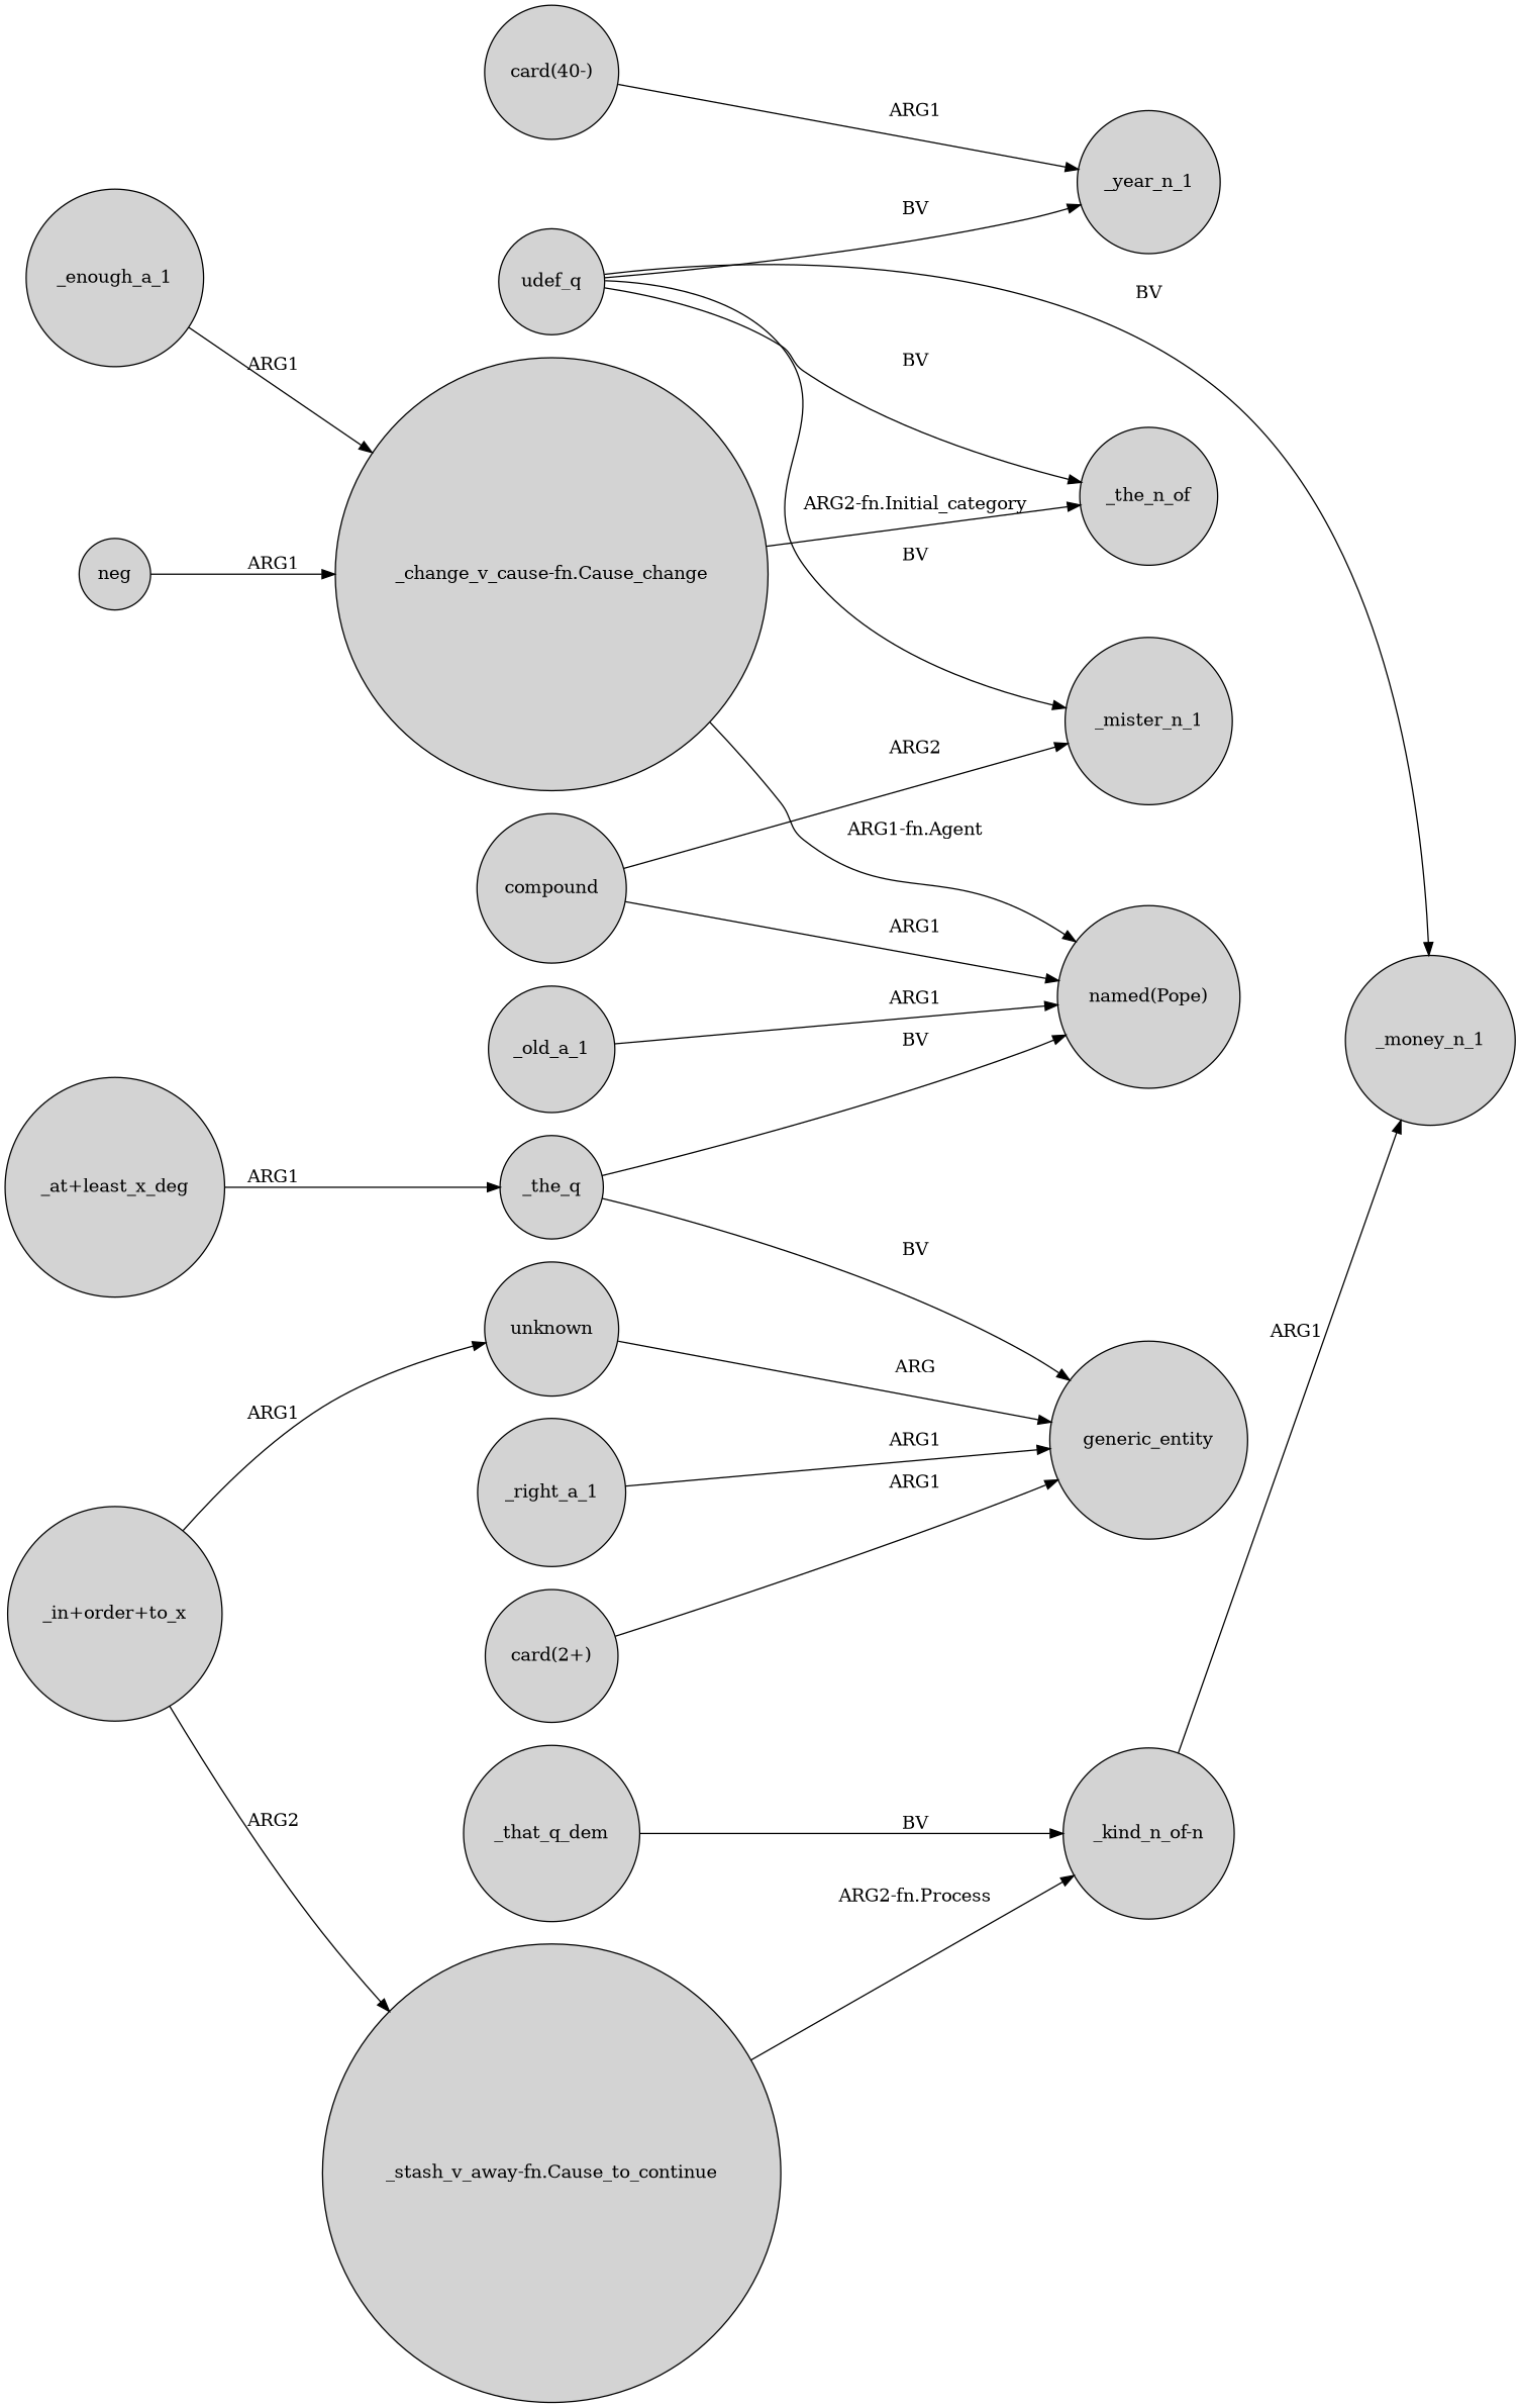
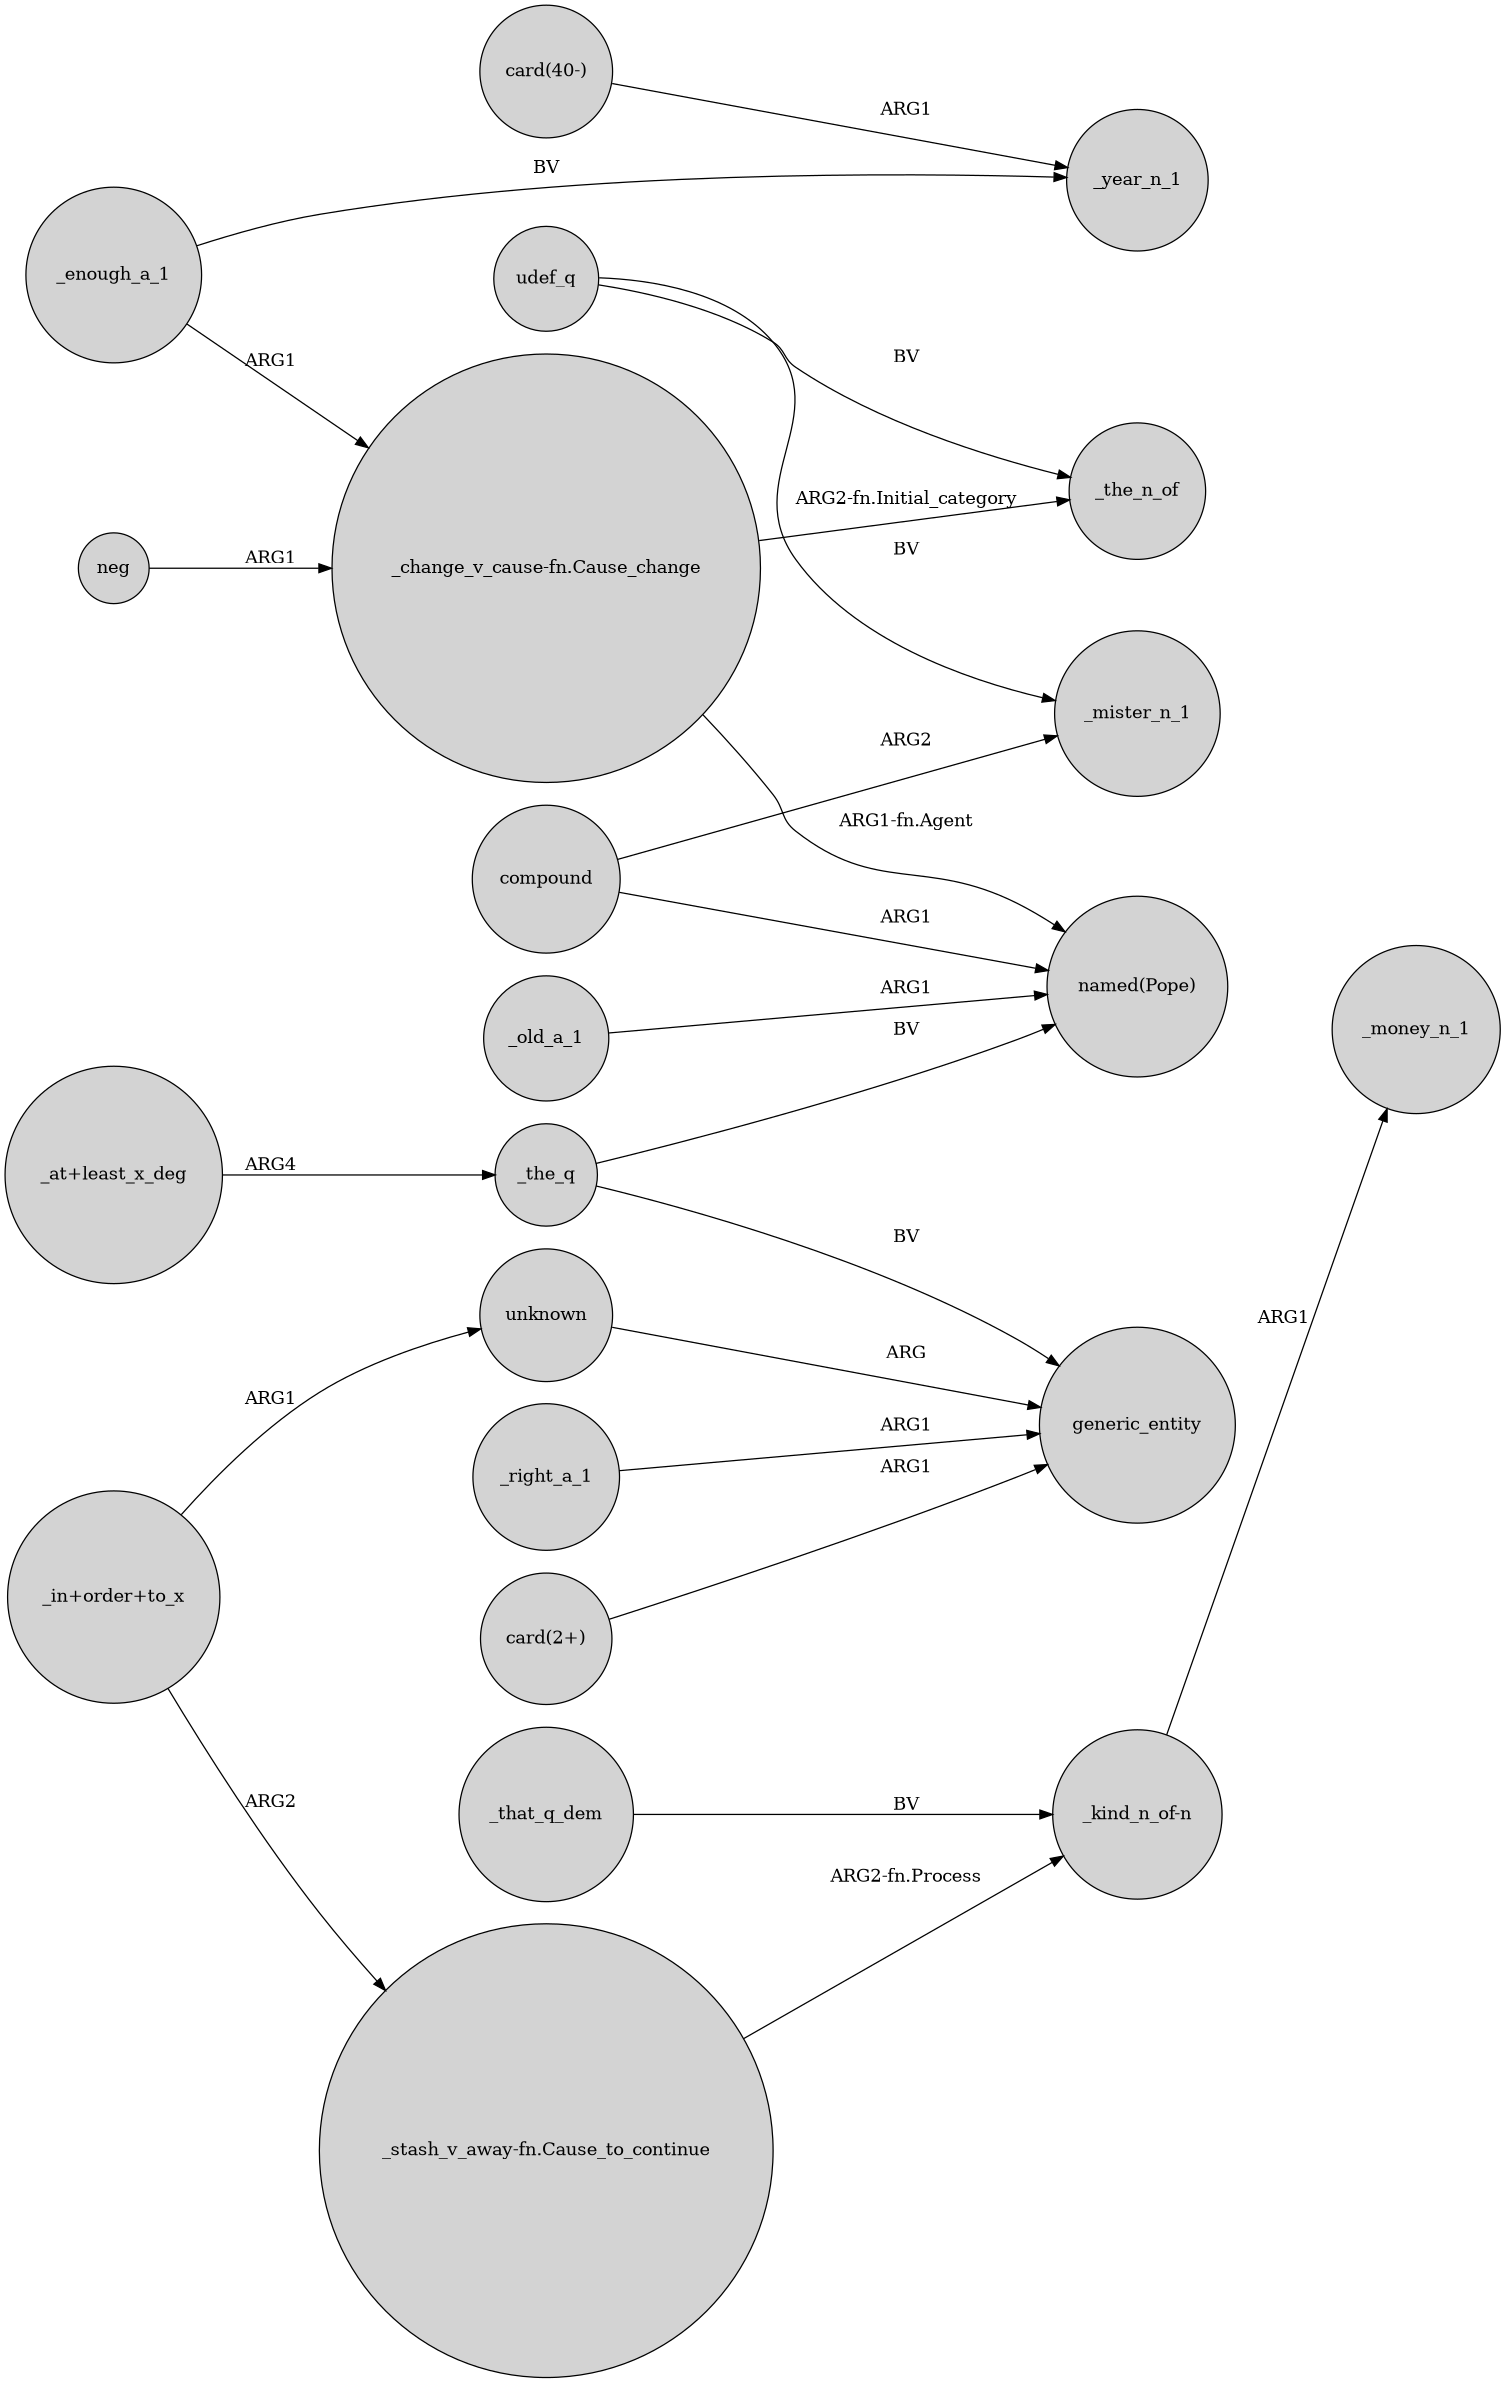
  digraph {
    rankdir=LR
    node [shape=circle style=filled]
    n1 [label=_the_n_of]
    udef_q
    _mister_n_1
    _money_n_1
    _year_n_1
    compound
    "named(Pope)"
    "_change_v_cause-fn.Cause_change"
    _that_q_dem
    "_kind_n_of-n"
    neg
    "_at+least_x_deg"
    _the_q
    generic_entity
    _right_a_1
    _enough_a_1
    "card(40-)"
    _old_a_1
    "card(2+)"
    unknown
    "_in+order+to_x"
    "_stash_v_away-fn.Cause_to_continue"
    udef_q -> n1 [label=BV]
    udef_q -> _mister_n_1 [label=BV]
-   udef_q -> _money_n_1 [label=BV]
-   udef_q -> _year_n_1 [label=BV]
+   _enough_a_1 -> _year_n_1 [label=BV]
    compound -> _mister_n_1 [label=ARG2]
    compound -> "named(Pope)" [label=ARG1]
    "_change_v_cause-fn.Cause_change" -> n1 [label="ARG2-fn.Initial_category"]
    "_change_v_cause-fn.Cause_change" -> "named(Pope)" [label="ARG1-fn.Agent"]
    _that_q_dem -> "_kind_n_of-n" [label=BV]
    "_kind_n_of-n" -> _money_n_1 [label=ARG1]
    neg -> "_change_v_cause-fn.Cause_change" [label=ARG1]
-   "_at+least_x_deg" -> _the_q [label=ARG1]
+   "_at+least_x_deg" -> _the_q [label=ARG4]
    _the_q -> "named(Pope)" [label=BV]
    _the_q -> generic_entity [label=BV]
    _right_a_1 -> generic_entity [label=ARG1]
    _enough_a_1 -> "_change_v_cause-fn.Cause_change" [label=ARG1]
    "card(40-)" -> _year_n_1 [label=ARG1]
    _old_a_1 -> "named(Pope)" [label=ARG1]
    "card(2+)" -> generic_entity [label=ARG1]
    unknown -> generic_entity [label=ARG]
    "_in+order+to_x" -> unknown [label=ARG1]
    "_in+order+to_x" -> "_stash_v_away-fn.Cause_to_continue" [label=ARG2]
    "_stash_v_away-fn.Cause_to_continue" -> "_kind_n_of-n" [label="ARG2-fn.Process"]
  }
